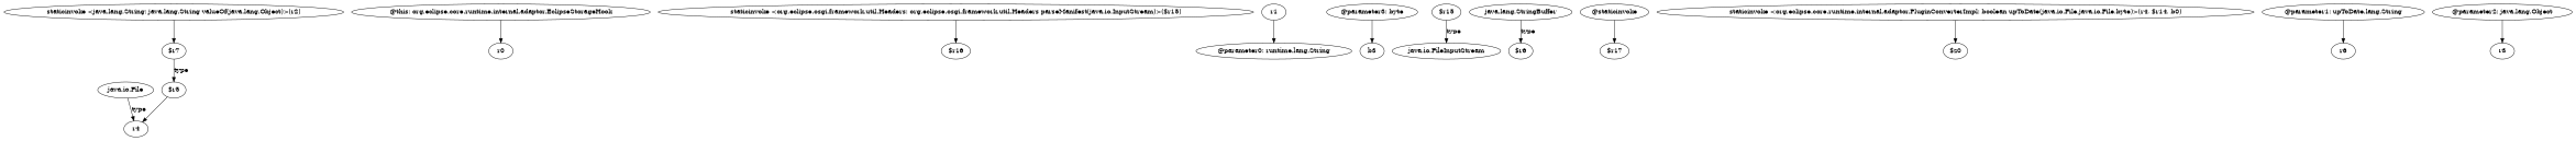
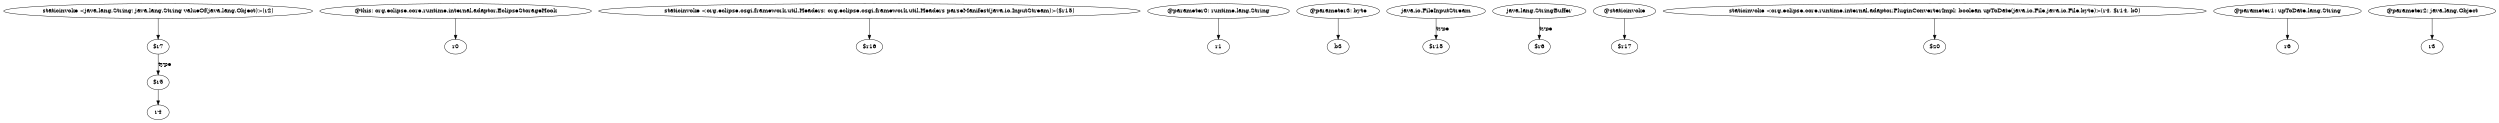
  digraph {
-   n1 [label="java.io.File"]
    n2 [label=r4]
    n3 [label="$r5"]
    n4 [label="@this: org.eclipse.core.runtime.internal.adaptor.EclipseStorageHook"]
    n5 [label=r0]
    n6 [label="staticinvoke <org.eclipse.osgi.framework.util.Headers: org.eclipse.osgi.framework.util.Headers parseManifest(java.io.InputStream)>($r15)"]
    n7 [label="$r16"]
    n8 [label="staticinvoke <java.lang.String: java.lang.String valueOf(java.lang.Object)>(r2)"]
    n9 [label="$r7"]
    n10 [label="@parameter0: runtime.lang.String"]
    n11 [label=r1]
    n12 [label="@parameter3: byte"]
    n13 [label=b3]
    n14 [label="java.io.FileInputStream"]
    n15 [label="$r15"]
    n16 [label="java.lang.StringBuffer"]
    n17 [label="$r6"]
    n18 [label="@staticinvoke"]
    n19 [label="$r17"]
    n20 [label="staticinvoke <org.eclipse.core.runtime.internal.adaptor.PluginConverterImpl: boolean upToDate(java.io.File,java.io.File,byte)>(r4, $r14, b0)"]
    n21 [label="$z0"]
    n22 [label="@parameter1: upToDate.lang.String"]
    n23 [label=r6]
    n24 [label="@parameter2: java.lang.Object"]
    n25 [label=r3]
-   n1 -> n2 [label=type]
    n3 -> n2
    n4 -> n5
    n6 -> n7
    n8 -> n9
    n9 -> n3 [label=type]
-   n11 -> n10
+   n10 -> n11
    n12 -> n13
-   n15 -> n14 [label=type]
+   n14 -> n15 [label=type]
    n16 -> n17 [label=type]
    n18 -> n19
    n20 -> n21
    n22 -> n23
    n24 -> n25
  }
